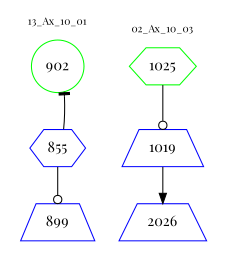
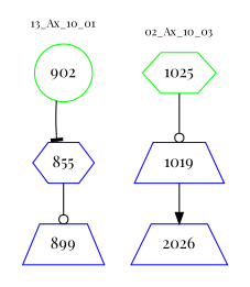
  digraph {
    fontname="Playfair Display"
    node [color=blue fontname="Playfair Display" shape=trapezium]
    edge [arrowhead=odot color=black fontname="Playfair Display"]
    n1 [color=green label=902 shape=circle]
    n2 [label=855 shape=hexagon]
    n3 [label=899]
    n4 [color=green label=1025 shape=hexagon]
    n5 [label=1019]
    n6 [label=2026]
    subgraph cluster_1 {
      color=white
      fontsize=10
      label="13_Ax_10_01"
      n1
      n2
      n3
    }
    subgraph cluster_2 {
      color=white
      fontsize=10
      label="02_Ax_10_03"
      n4
      n5
      n6
    }
-   n2 -> n1 [arrowhead=tee]
+   n1 -> n2 [arrowhead=tee]
    n2 -> n3
    n4 -> n5
    n5 -> n6 [arrowhead=normal]
  }
